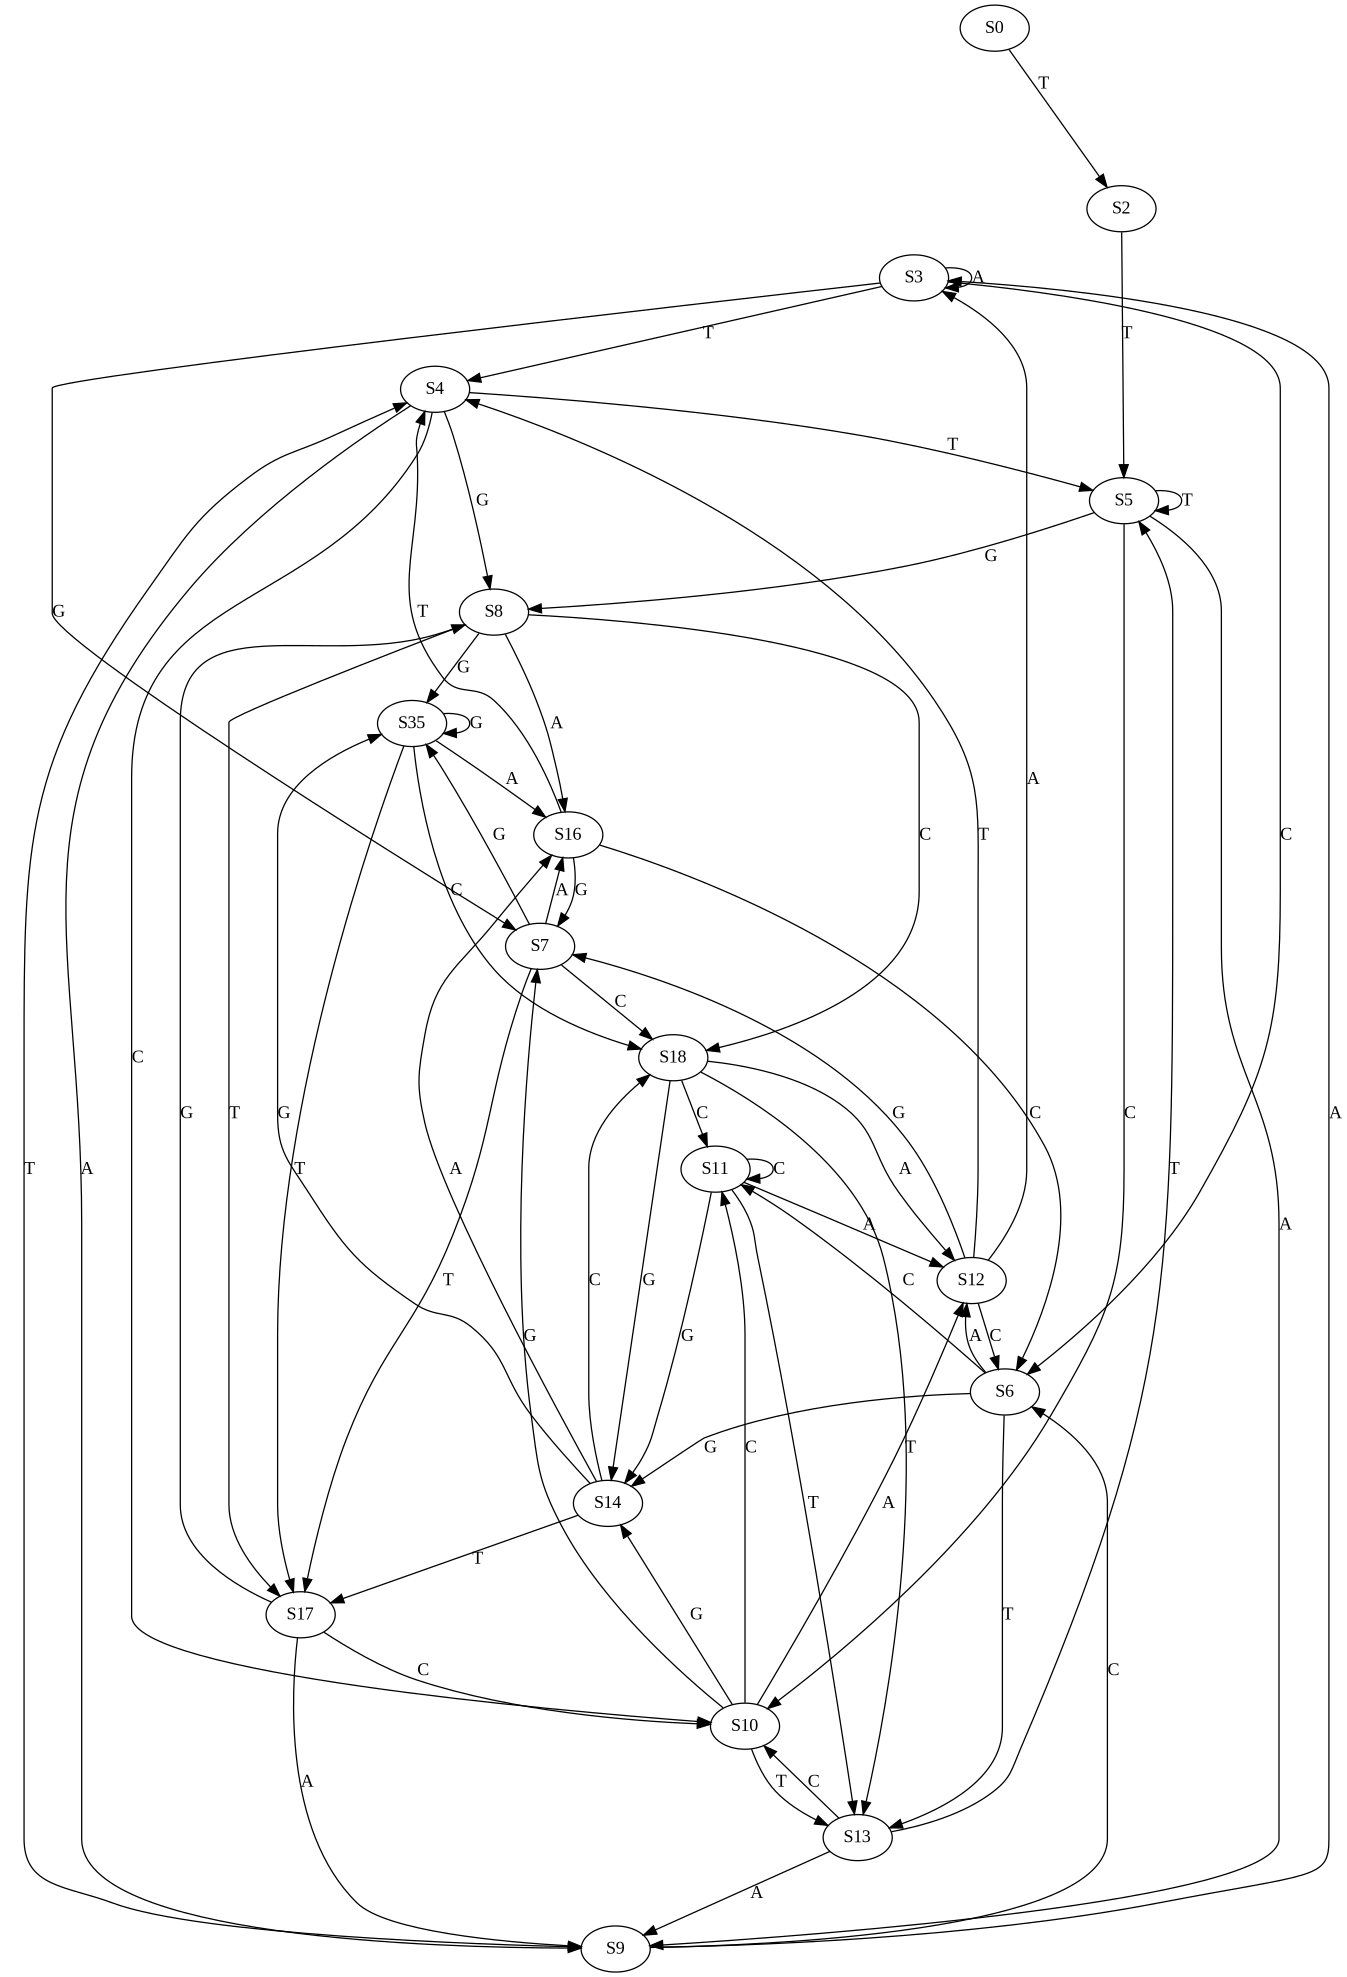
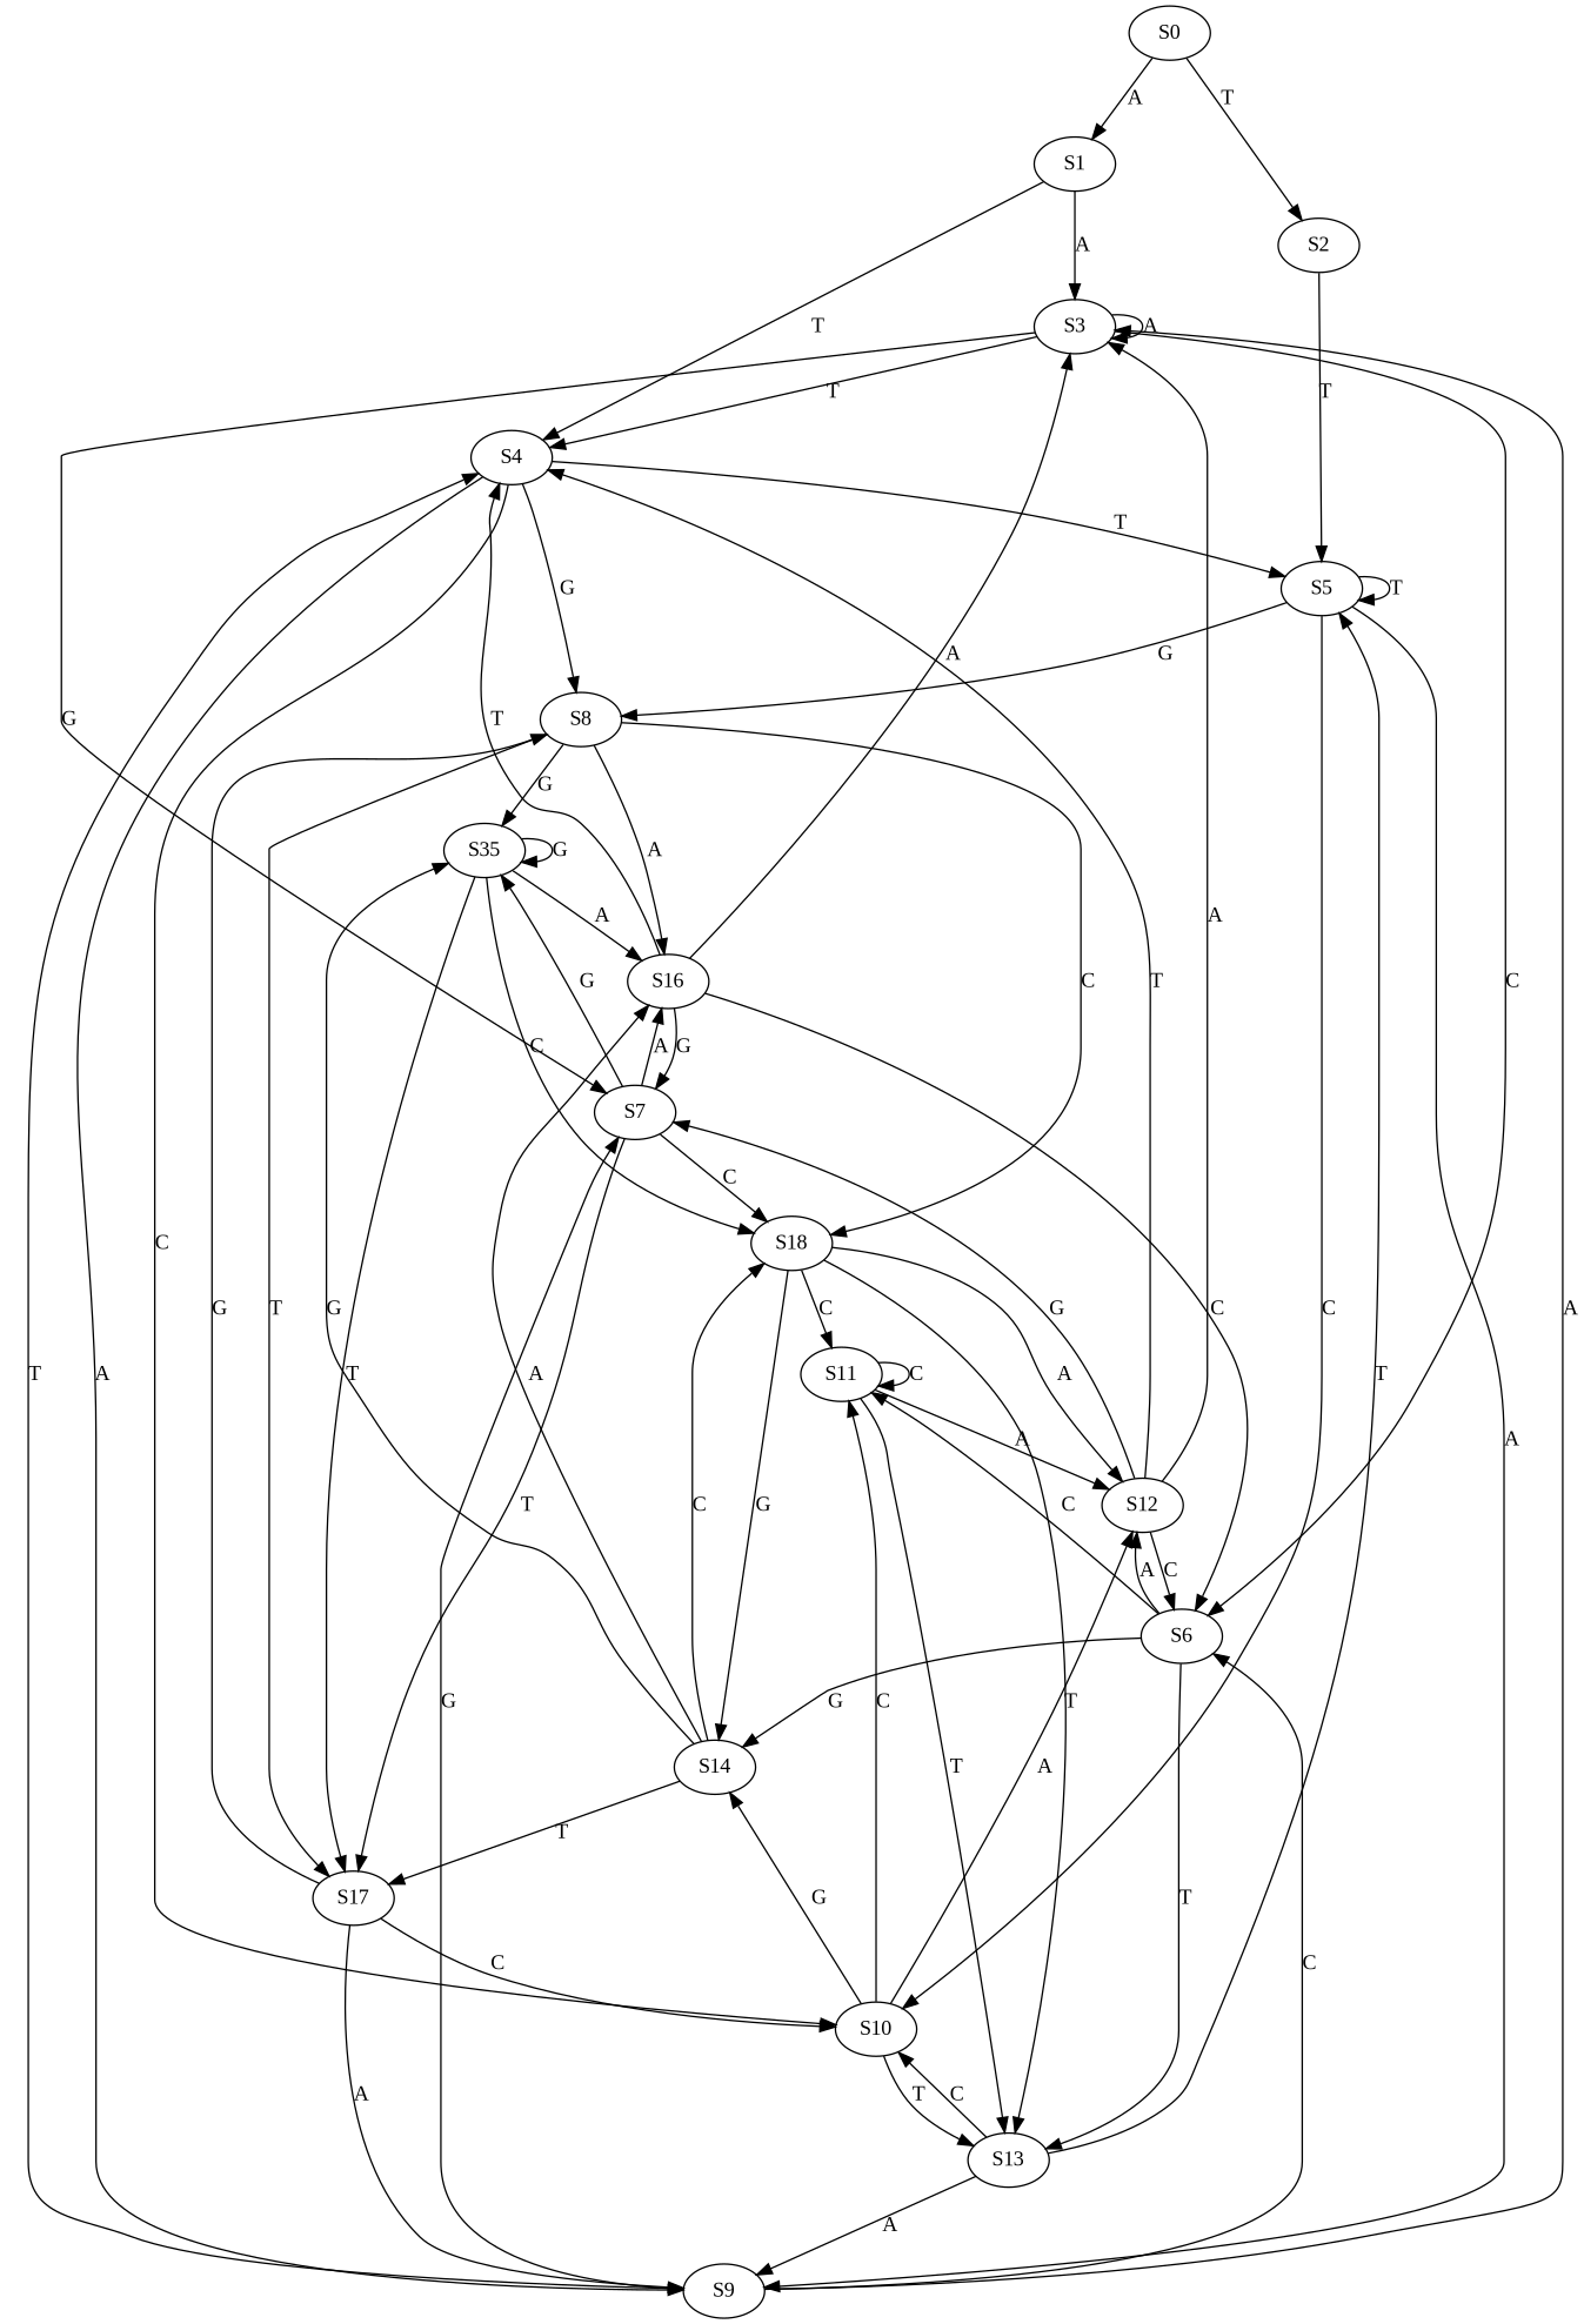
  strict digraph {
    fontname="Liberation Serif"
    node [fontname="Liberation Serif"]
    edge [fontname="Liberation Serif"]
    S0
+   S1
    S2
    S3
    S4
    S5
    S6
    S7
    S8
    S9
    S10
    S11
    S12
    S13
    S14
    n16 [label=S35]
    S16
    S17
    S18
+   S0 -> S1 [label=A]
    S0 -> S2 [label=T]
+   S1 -> S3 [label=A]
+   S1 -> S4 [label=T]
    S2 -> S5 [label=T]
    S3 -> S3 [label=A]
    S3 -> S4 [label=T]
    S3 -> S6 [label=C]
    S3 -> S7 [label=G]
    S4 -> S5 [label=T]
    S4 -> S8 [label=G]
    S4 -> S9 [label=A]
    S4 -> S10 [label=C]
    S5 -> S5 [label=T]
    S5 -> S8 [label=G]
    S5 -> S9 [label=A]
    S5 -> S10 [label=C]
    S6 -> S11 [label=C]
    S6 -> S12 [label=A]
    S6 -> S13 [label=T]
    S6 -> S14 [label=G]
    S7 -> n16 [label=G]
    S7 -> S16 [label=A]
    S7 -> S17 [label=T]
    S7 -> S18 [label=C]
    S8 -> n16 [label=G]
    S8 -> S16 [label=A]
    S8 -> S17 [label=T]
    S8 -> S18 [label=C]
    S9 -> S3 [label=A]
    S9 -> S4 [label=T]
    S9 -> S6 [label=C]
-   S10 -> S7 [label=G]
+   S9 -> S7 [label=G]
    S10 -> S11 [label=C]
    S10 -> S12 [label=A]
    S10 -> S13 [label=T]
    S10 -> S14 [label=G]
    S11 -> S11 [label=C]
    S11 -> S12 [label=A]
    S11 -> S13 [label=T]
-   S11 -> S14 [label=G]
    S12 -> S3 [label=A]
    S12 -> S4 [label=T]
    S12 -> S6 [label=C]
    S12 -> S7 [label=G]
    S13 -> S5 [label=T]
    S13 -> S9 [label=A]
    S13 -> S10 [label=C]
    S14 -> n16 [label=G]
    S14 -> S16 [label=A]
    S14 -> S17 [label=T]
    S14 -> S18 [label=C]
    n16 -> n16 [label=G]
    n16 -> S16 [label=A]
    n16 -> S17 [label=T]
    n16 -> S18 [label=C]
+   S16 -> S3 [label=A]
    S16 -> S4 [label=T]
    S16 -> S6 [label=C]
    S16 -> S7 [label=G]
    S17 -> S8 [label=G]
    S17 -> S9 [label=A]
    S17 -> S10 [label=C]
    S18 -> S11 [label=C]
    S18 -> S12 [label=A]
    S18 -> S13 [label=T]
    S18 -> S14 [label=G]
  }
